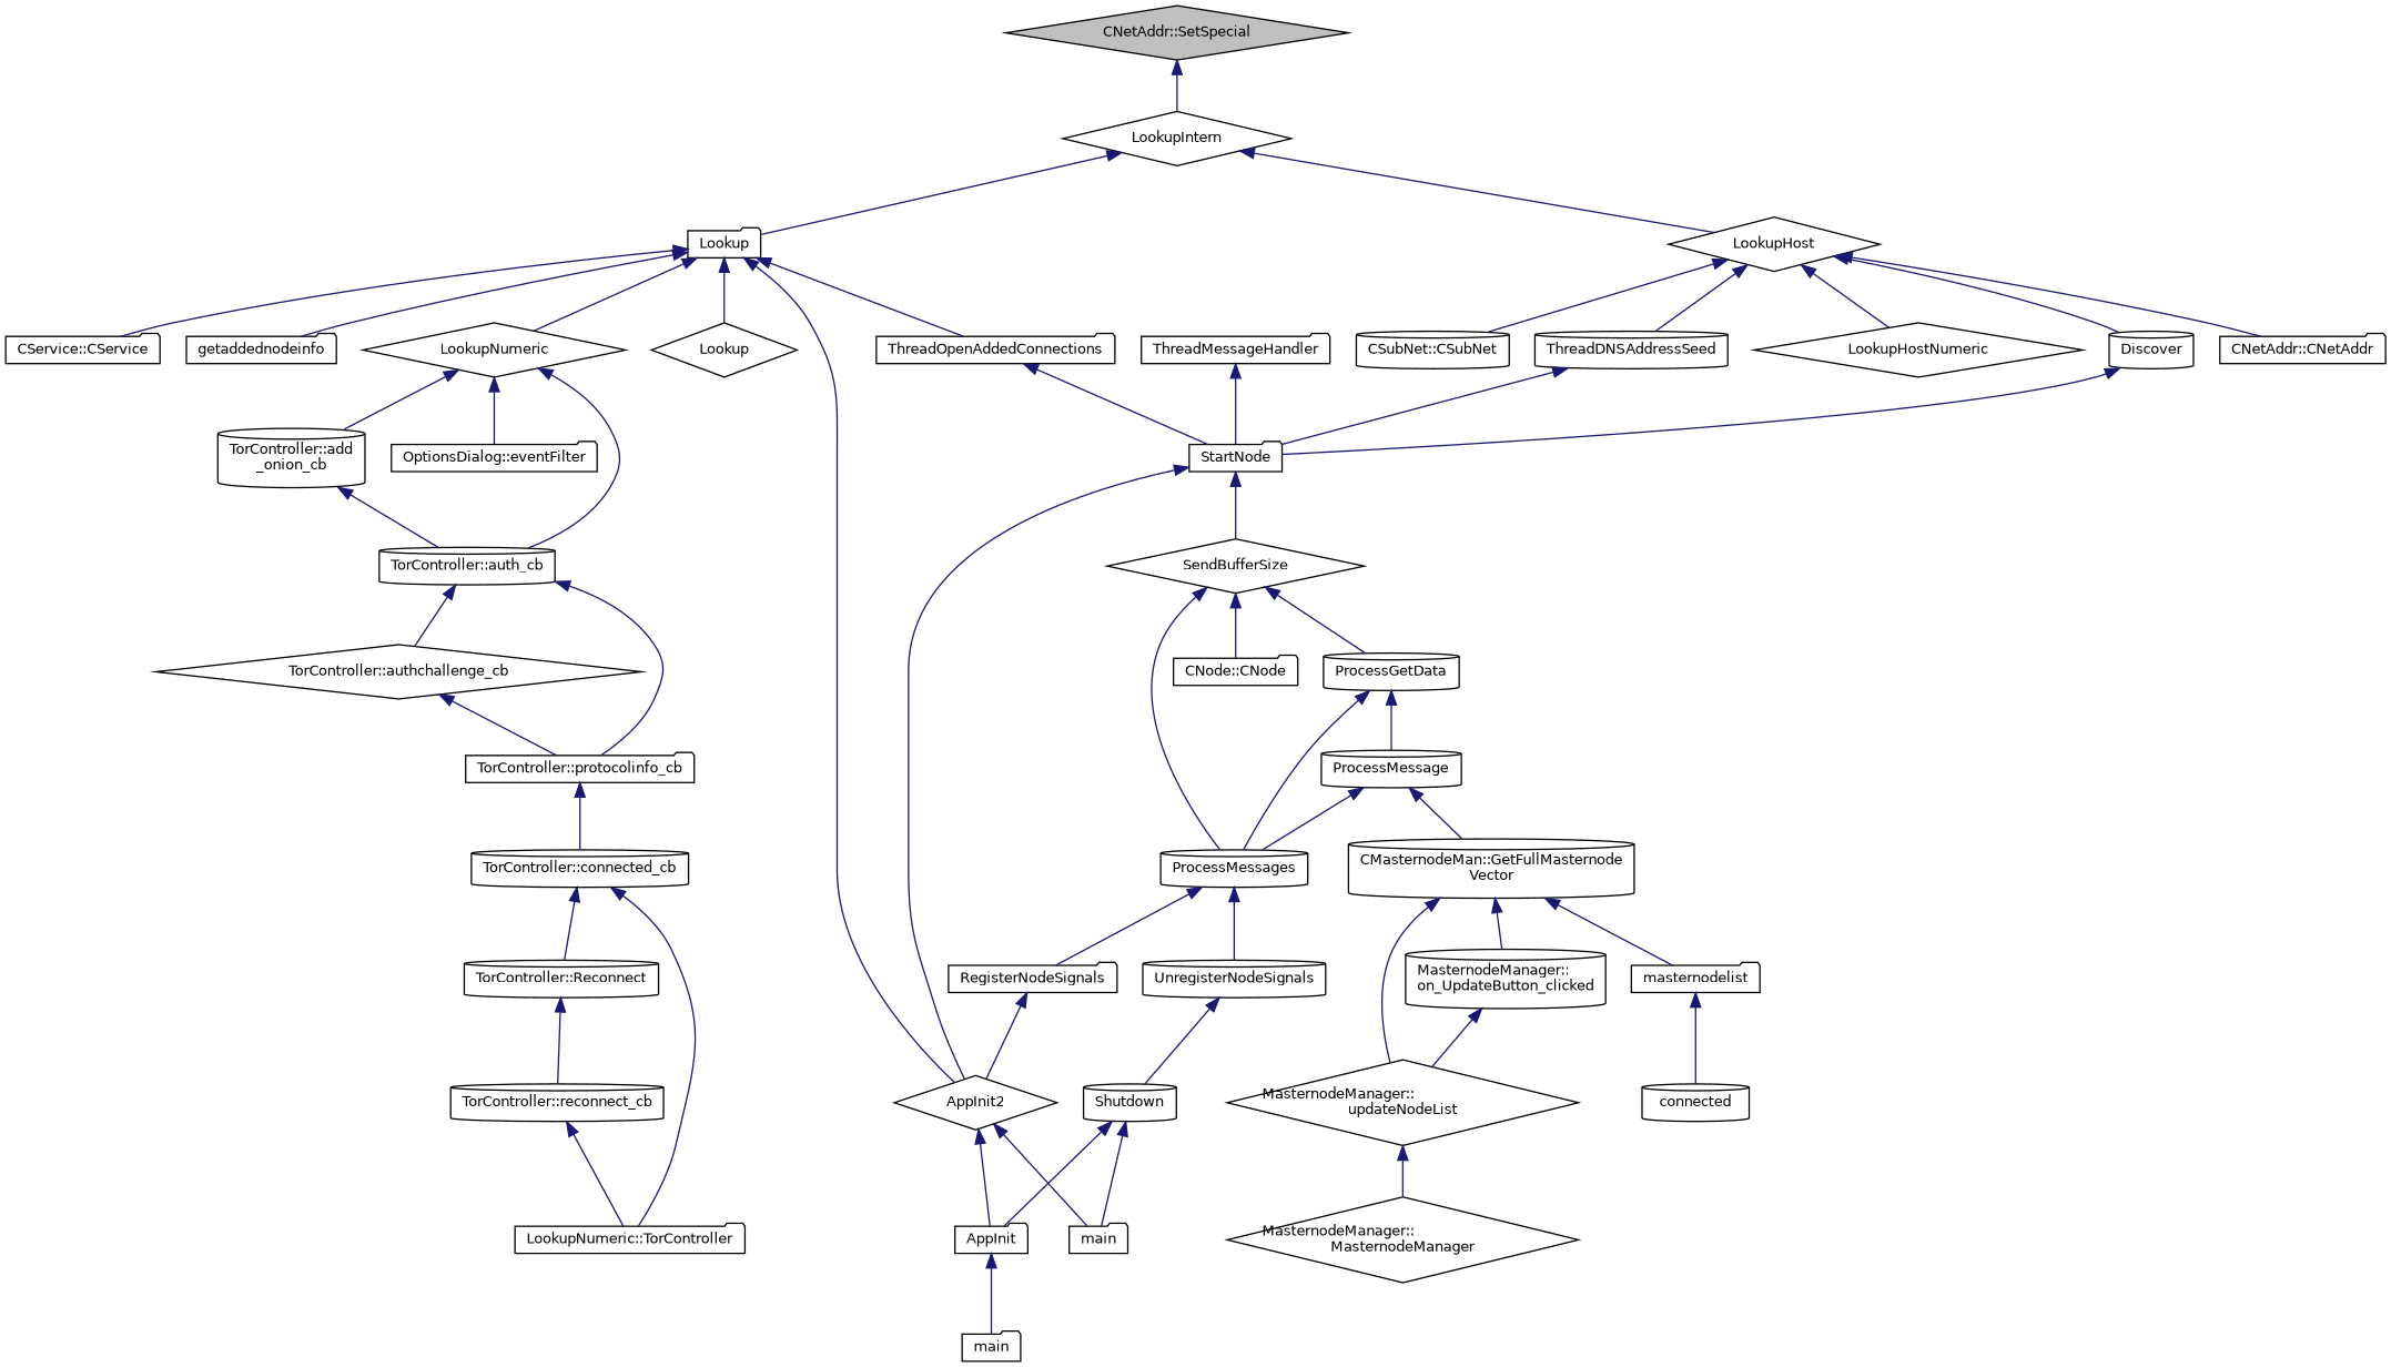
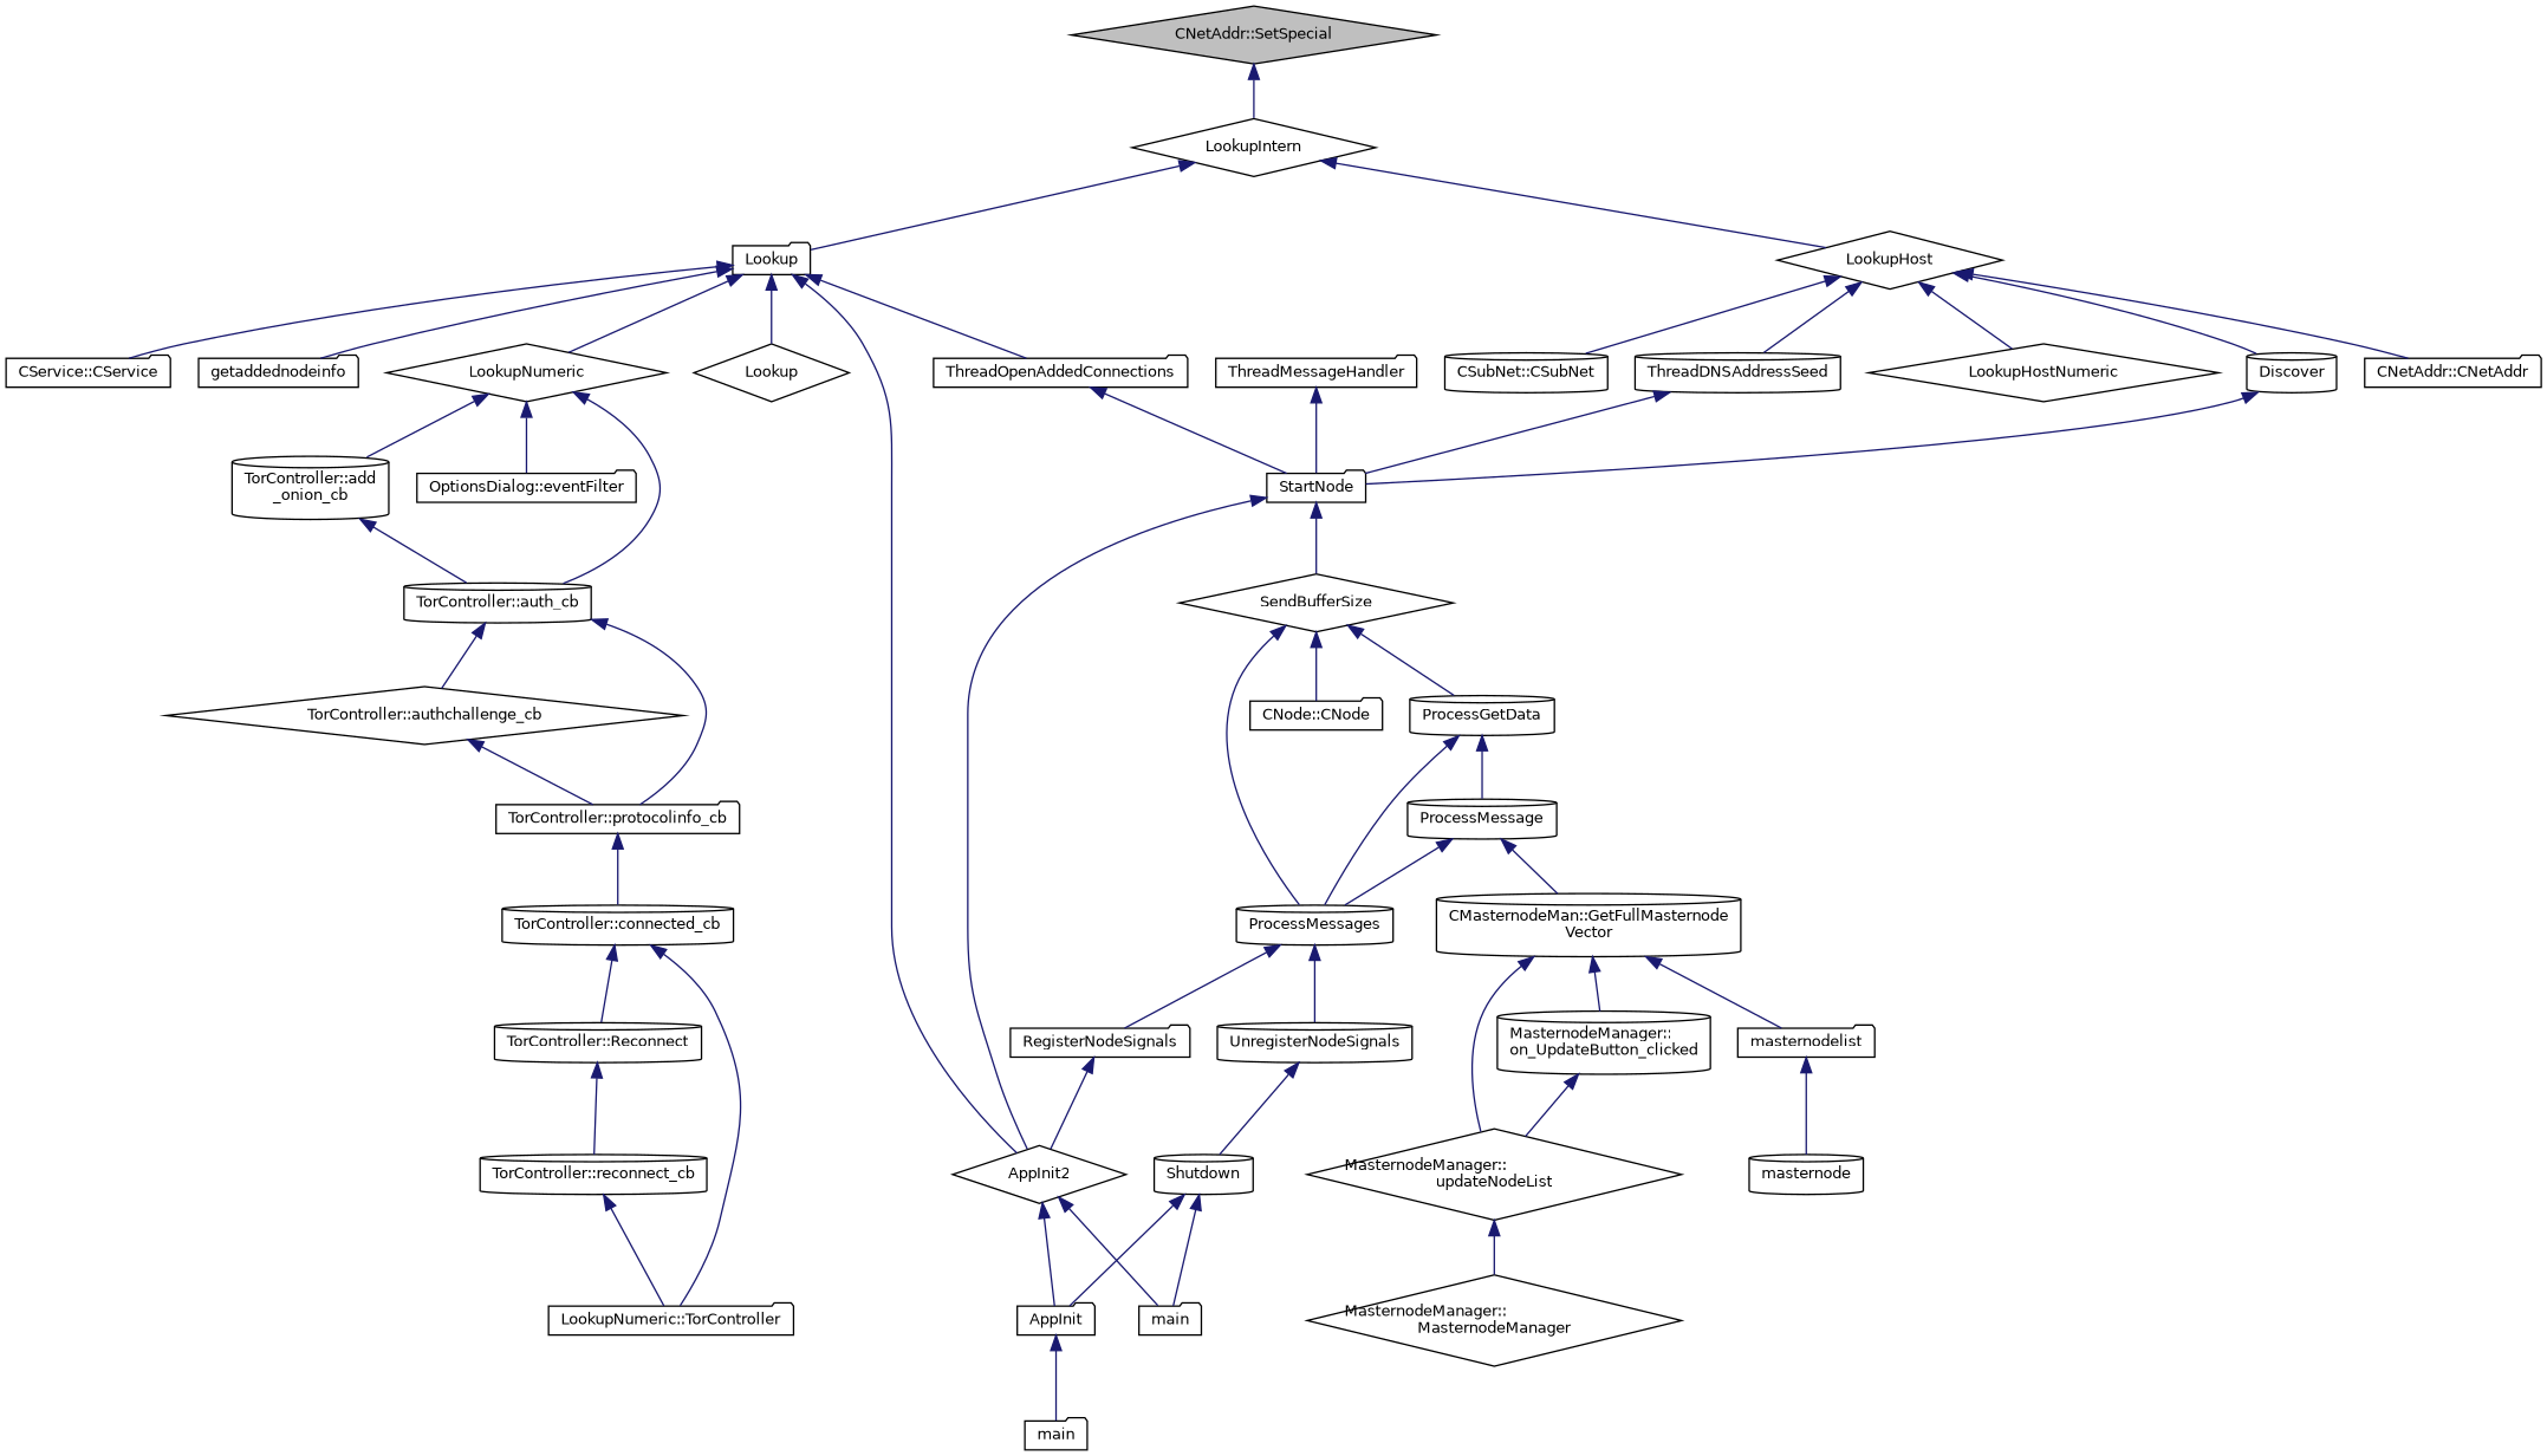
  digraph {
    rankdir=TB
    node [color=black fillcolor=white fontname=Helvetica fontsize=10 shape=folder style=filled]
    edge [color=midnightblue dir=back fontname=Helvetica fontsize=10 labelfontname=Helvetica labelfontsize=10 style=solid]
    n1 [fillcolor=grey75 fontcolor=black height=0.2 label="CNetAddr::SetSpecial" shape=diamond width=0.4]
    n2 [height=0.2 label=LookupIntern shape=diamond width=0.4]
    n3 [height=0.2 label=LookupHost shape=diamond width=0.4]
    n4 [height=0.2 label=Lookup width=0.4]
    n5 [height=0.2 label=ThreadDNSAddressSeed shape=cylinder width=0.4]
    n6 [height=0.2 label=Discover shape=cylinder width=0.4]
    n7 [height=0.2 label=LookupHostNumeric shape=diamond width=0.4]
    n8 [height=0.2 label="CNetAddr::CNetAddr" width=0.4]
    n9 [height=0.2 label="CSubNet::CSubNet" shape=cylinder width=0.4]
    n10 [height=0.2 label=AppInit2 shape=diamond width=0.4]
    n11 [height=0.2 label=ThreadOpenAddedConnections width=0.4]
    n12 [height=0.2 label=Lookup shape=diamond width=0.4]
    n13 [height=0.2 label=LookupNumeric shape=diamond width=0.4]
    n14 [height=0.2 label="CService::CService" width=0.4]
    n15 [height=0.2 label=getaddednodeinfo width=0.4]
    n16 [height=0.2 label=StartNode width=0.4]
    n17 [height=0.2 label=SendBufferSize shape=diamond width=0.4]
    n18 [height=0.2 label=AppInit width=0.4]
    n19 [height=0.2 label=main width=0.4]
    n20 [height=0.2 label=ProcessGetData shape=cylinder width=0.4]
    n21 [height=0.2 label=ProcessMessages shape=cylinder width=0.4]
    n22 [height=0.2 label="CNode::CNode" width=0.4]
    n23 [height=0.2 label=main width=0.4]
    n24 [height=0.2 label=ProcessMessage shape=cylinder width=0.4]
    n25 [height=0.2 label=RegisterNodeSignals width=0.4]
    n26 [height=0.2 label=UnregisterNodeSignals shape=cylinder width=0.4]
    n27 [height=0.2 label=ThreadMessageHandler width=0.4]
    n28 [height=0.2 label="CMasternodeMan::GetFullMasternode\lVector" shape=cylinder width=0.4]
    n29 [height=0.2 label="MasternodeManager::\lupdateNodeList" shape=diamond width=0.4]
    n30 [height=0.2 label="MasternodeManager::\lon_UpdateButton_clicked" shape=cylinder width=0.4]
    n31 [height=0.2 label=masternodelist width=0.4]
    n32 [height=0.2 label=Shutdown shape=cylinder width=0.4]
    n33 [height=0.2 label="MasternodeManager::\lMasternodeManager" shape=diamond width=0.4]
-   n34 [height=0.2 label=connected shape=cylinder width=0.4]
+   n34 [height=0.2 label=masternode shape=cylinder width=0.4]
    n35 [height=0.2 label="OptionsDialog::eventFilter" width=0.4]
    n36 [height=0.2 label="TorController::add\l_onion_cb" shape=cylinder width=0.4]
    n37 [height=0.2 label="TorController::auth_cb" shape=cylinder width=0.4]
    n38 [height=0.2 label="TorController::authchallenge_cb" shape=diamond width=0.4]
    n39 [height=0.2 label="TorController::protocolinfo_cb" width=0.4]
    n40 [height=0.2 label="TorController::connected_cb" shape=cylinder width=0.4]
    n41 [height=0.2 label="LookupNumeric::TorController" width=0.4]
    n42 [height=0.2 label="TorController::Reconnect" shape=cylinder width=0.4]
    n43 [height=0.2 label="TorController::reconnect_cb" shape=cylinder width=0.4]
    n1 -> n2
    n2 -> n3
    n2 -> n4
    n3 -> n5
    n3 -> n6
    n3 -> n7
    n3 -> n8
    n3 -> n9
    n4 -> n10
    n4 -> n11
    n4 -> n12
    n4 -> n13
    n4 -> n14
    n4 -> n15
    n5 -> n16
    n6 -> n16
    n10 -> n18
    n10 -> n19
    n11 -> n16
    n13 -> n35
    n13 -> n36
    n13 -> n37
    n16 -> n10
    n16 -> n17
    n17 -> n20
    n17 -> n21
    n17 -> n22
    n18 -> n23
    n20 -> n21
    n20 -> n24
    n21 -> n25
    n21 -> n26
    n24 -> n21
    n24 -> n28
    n25 -> n10
    n26 -> n32
    n27 -> n16
    n28 -> n29
    n28 -> n30
    n28 -> n31
    n29 -> n33
    n30 -> n29
    n31 -> n34
    n32 -> n18
    n32 -> n19
    n36 -> n37
    n37 -> n38
    n37 -> n39
    n38 -> n39
    n39 -> n40
    n40 -> n41
    n40 -> n42
    n42 -> n43
    n43 -> n41
  }
